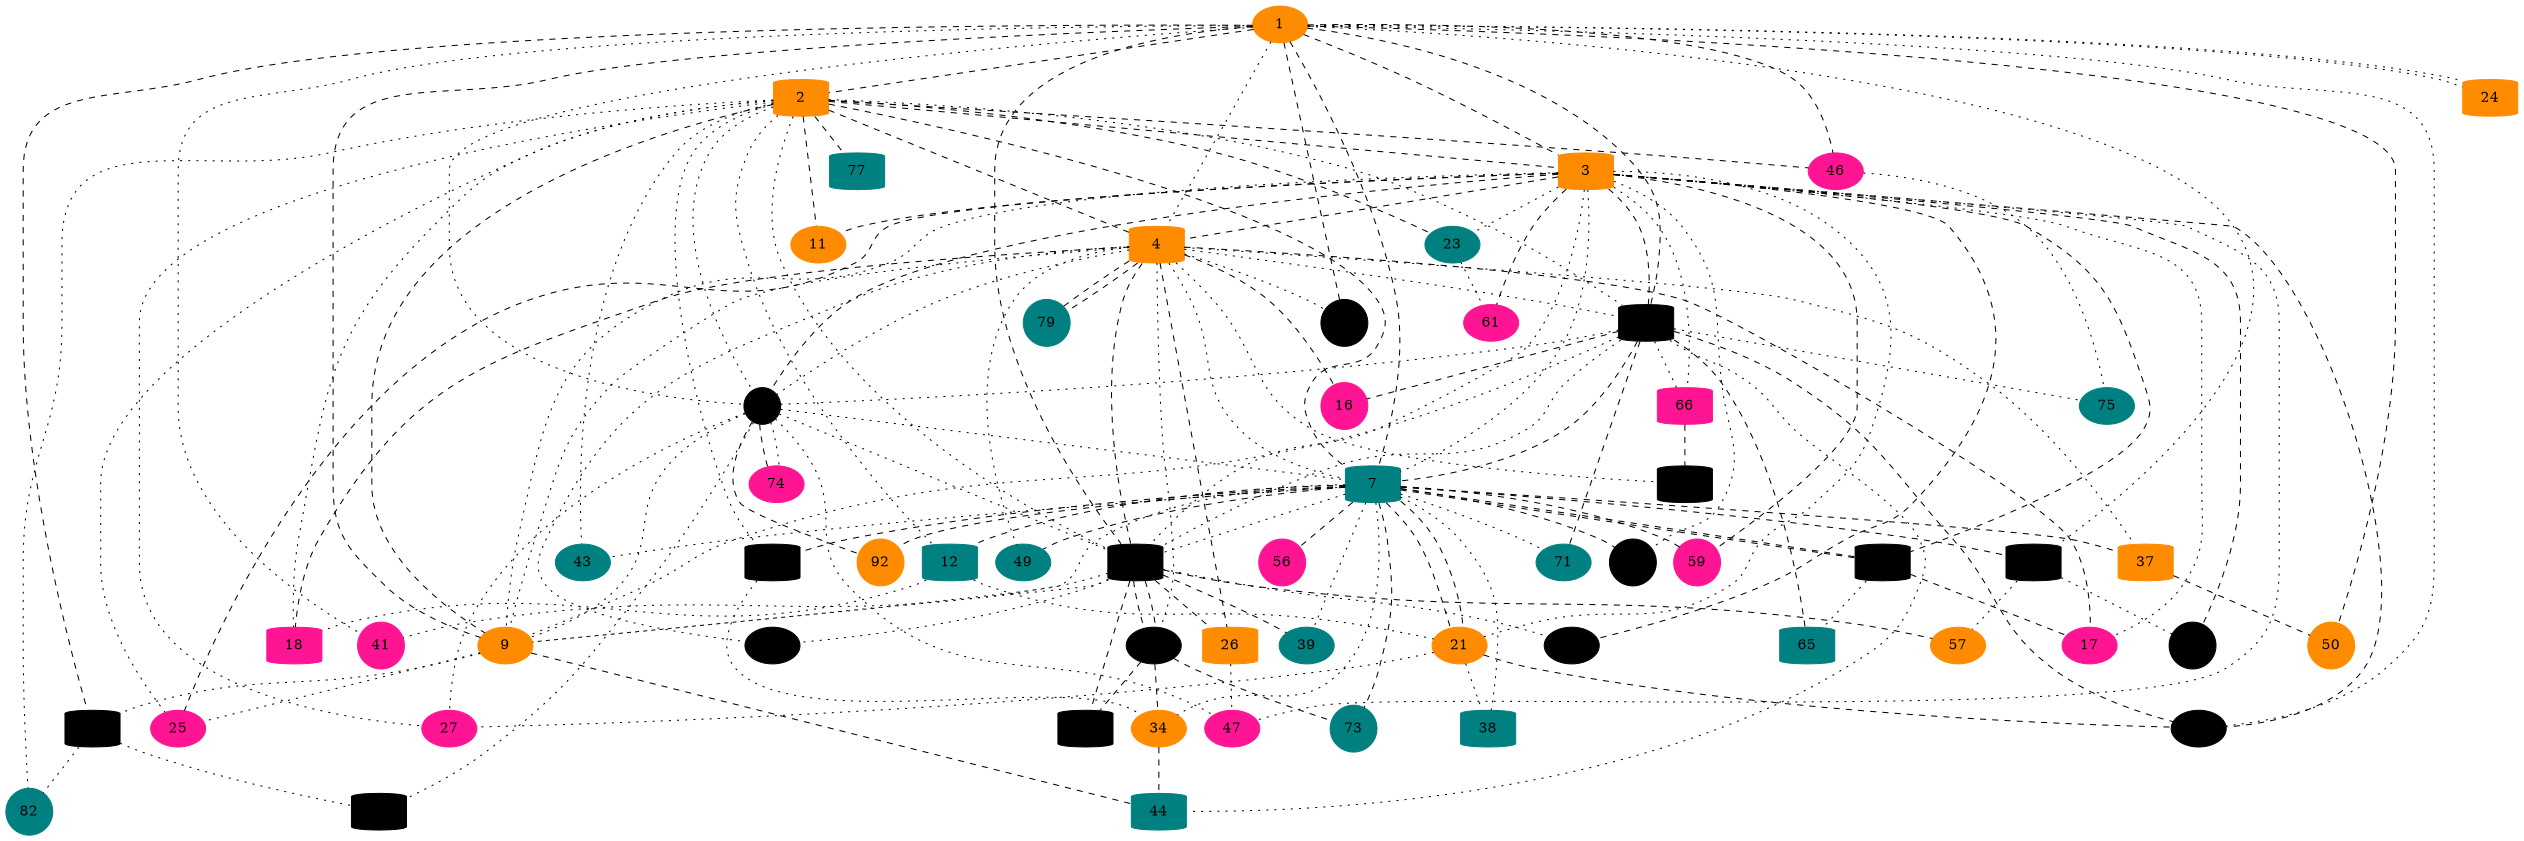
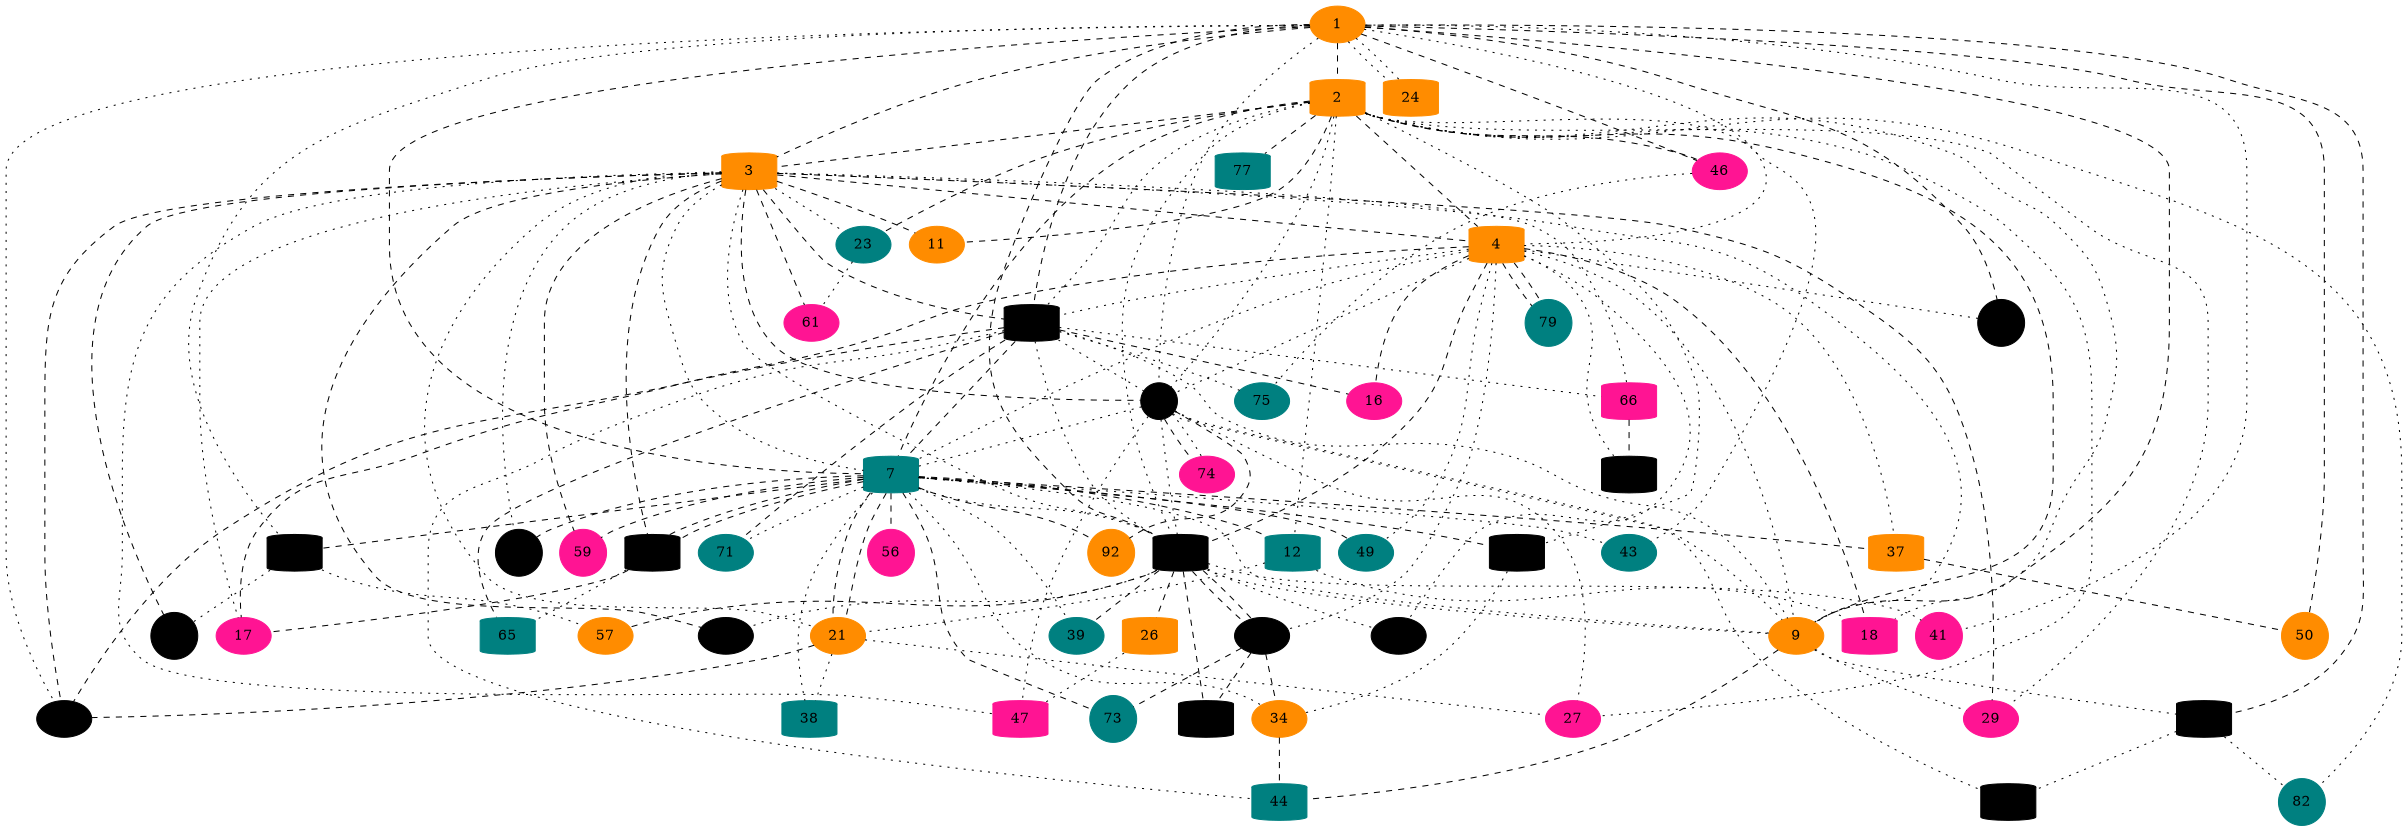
  graph {
    node [color=black shape=cylinder style=filled]
    edge [style=dotted]
    1 [color=darkorange shape=ellipse super="+10"]
    2 [color=darkorange super="+20"]
    3 [color=darkorange super="+25"]
    4 [color=darkorange super="+76"]
    5 [super="+35"]
    6 [shape=circle super="+13"]
    7 [color=teal super="+14"]
    8 [super="+22"]
    9 [color=darkorange shape=ellipse super="+31"]
    24 [color=darkorange]
    36 [shape=ellipse super="+40"]
    41 [color=deeppink shape=circle]
    46 [color=deeppink shape=ellipse]
    48 [super="+60"]
    50 [color=darkorange shape=circle]
    54
    55 [shape=circle]
    11 [color=darkorange shape=ellipse super="+45"]
    12 [color=teal super="+28"]
    18 [color=deeppink super="+58"]
    23 [color=teal shape=ellipse]
    27 [color=deeppink shape=ellipse super="+70"]
-   29 [color=deeppink shape=ellipse label=25]
+   29 [color=deeppink shape=ellipse]
    33
    43 [color=teal shape=ellipse]
    77 [color=teal]
    82 [color=teal shape=circle]
    15 [super="+42"]
    17 [color=deeppink shape=ellipse super="+81"]
    19 [shape=circle]
    21 [color=darkorange shape=ellipse super="+78"]
-   47 [color=deeppink shape=ellipse super="+69"]
+   47 [color=deeppink super="+69"]
    53 [shape=circle]
    59 [color=deeppink shape=circle]
    61 [color=deeppink shape=ellipse]
    66 [color=deeppink]
    67 [shape=ellipse super="+72"]
-   16 [color=deeppink shape=circle]
+   16 [color=deeppink shape=ellipse]
    26 [color=darkorange]
    30 [shape=ellipse super="+32"]
    37 [color=darkorange]
    49 [color=teal shape=ellipse]
    63 [shape=ellipse]
    68
    79 [color=teal shape=circle]
    44 [color=teal super="+80"]
    65 [color=teal]
    71 [color=teal shape=ellipse]
    75 [color=teal shape=ellipse]
    n50 [color=darkorange label=92 shape=circle]
    64
    74 [color=deeppink shape=ellipse]
    34 [color=darkorange shape=ellipse super="+51"]
    38 [color=teal]
    39 [color=teal shape=ellipse]
    56 [color=deeppink shape=circle]
    73 [color=teal shape=circle]
    57 [color=darkorange shape=ellipse]
    62
    1 -- 2 [style=dashed weight=2]
    1 -- 3 [style=dashed weight=2]
    1 -- 4 [weight=2]
    1 -- 5 [style=dashed weight=2]
    1 -- 6 [weight=2]
    1 -- 7 [style=dashed weight=2]
    1 -- 8 [style=dashed weight=2]
    1 -- 9 [style=dashed weight=2]
    1 -- 24
    1 -- 24
    1 -- 36
    1 -- 41
    1 -- 46 [style=dashed]
    1 -- 48
    1 -- 50 [style=dashed]
    1 -- 54 [style=dashed]
    1 -- 55 [style=dashed]
    2 -- 3 [style=dashed]
    2 -- 4 [style=dashed weight=2]
    2 -- 5
    2 -- 6 [weight=2]
    2 -- 7 [style=dashed]
    2 -- 8
    2 -- 9 [style=dashed]
    2 -- 46 [style=dashed]
    2 -- 11 [style=dashed]
    2 -- 12
    2 -- 18
    2 -- 23 [style=dashed]
    2 -- 27
    2 -- 29
    2 -- 33
    2 -- 43
    2 -- 77 [style=dashed weight=2]
    2 -- 82
    3 -- 4 [style=dashed]
    3 -- 5 [style=dashed weight=2]
    3 -- 6 [style=dashed weight=2]
    3 -- 7
    3 -- 8
    3 -- 9
    3 -- 36 [style=dashed]
    3 -- 11 [style=dashed weight=2]
    3 -- 23
    3 -- 29 [style=dashed]
    3 -- 15 [style=dashed]
    3 -- 17
    3 -- 19
    3 -- 21
    3 -- 47
    3 -- 53 [style=dashed]
    3 -- 59 [style=dashed]
    3 -- 61 [style=dashed]
    3 -- 66
    3 -- 67 [style=dashed]
    4 -- 5
    4 -- 6
    4 -- 7
    4 -- 8 [style=dashed]
    4 -- 9
    4 -- 55
    4 -- 18 [style=dashed]
    4 -- 17 [style=dashed]
    4 -- 16 [style=dashed]
-   4 -- 26 [style=dashed]
    4 -- 30
    4 -- 37
    4 -- 49
    4 -- 63
    4 -- 68
    4 -- 79 [style=dashed]
    4 -- 79 [style=dashed]
    5 -- 6
    5 -- 7 [style=dashed]
    5 -- 8
    5 -- 9
    5 -- 36 [style=dashed]
    5 -- 66
    5 -- 16 [style=dashed]
    5 -- 44
    5 -- 65 [style=dashed]
    5 -- 71 [style=dashed]
    5 -- 75
    6 -- 7
    6 -- 8
    6 -- 9
    6 -- 27
    6 -- 47
    6 -- n50 [style=dashed]
    6 -- 64
    6 -- 74 [style=dashed]
    6 -- 74
    7 -- 8 [weight=3]
    7 -- 9
    7 -- 48 [style=dashed]
    7 -- 12 [style=dashed]
    7 -- 33 [style=dashed]
    7 -- 43
    7 -- 15 [style=dashed]
    7 -- 15 [style=dashed]
    7 -- 19 [style=dashed]
    7 -- 21 [style=dashed]
    7 -- 21 [style=dashed]
    7 -- 59 [style=dashed]
    7 -- 37 [style=dashed]
    7 -- 49 [style=dashed]
    7 -- 71
    7 -- n50 [style=dashed]
    7 -- 34
    7 -- 38
    7 -- 39
    7 -- 56 [style=dashed weight=2]
    7 -- 73 [style=dashed]
    8 -- 9
    8 -- 41
    8 -- 67 [weight=2]
    8 -- 26 [style=dashed]
    8 -- 30 [style=dashed]
    8 -- 30 [style=dashed]
    8 -- 63
    8 -- 39 [style=dashed]
    8 -- 57 [style=dashed]
    8 -- 62 [style=dashed]
    9 -- 54
    9 -- 29
    9 -- 44 [style=dashed]
    46 -- 75
    48 -- 53
    48 -- 57
    54 -- 82
    54 -- 64
    12 -- 18
    12 -- 21
    23 -- 61
    33 -- 34
    15 -- 17 [style=dashed]
    15 -- 65
    21 -- 36 [style=dashed]
    21 -- 27
    21 -- 38
    66 -- 68 [style=dashed]
    26 -- 47
    30 -- 34 [style=dashed]
    30 -- 73 [style=dashed]
    30 -- 62 [style=dashed]
    37 -- 50 [style=dashed]
    34 -- 44 [style=dashed]
  }
